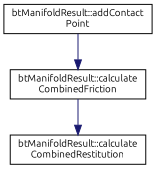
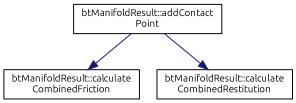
  digraph {
    fontname=Ubuntu
    rankdir=TB
    node [color=black fillcolor=white fontname=Ubuntu fontsize=10 shape=record style=filled]
    edge [color=midnightblue fontname=Ubuntu fontsize=10 labelfontname=Helvetica labelfontsize=10 style=solid]
    n1 [height=0.2 label="btManifoldResult::addContact\lPoint" width=0.4]
    n2 [height=0.2 label="btManifoldResult::calculate\lCombinedFriction" width=0.4]
    n3 [height=0.2 label="btManifoldResult::calculate\lCombinedRestitution" width=0.4]
    n1 -> n2
-   n2 -> n3
+   n1 -> n3
  }
